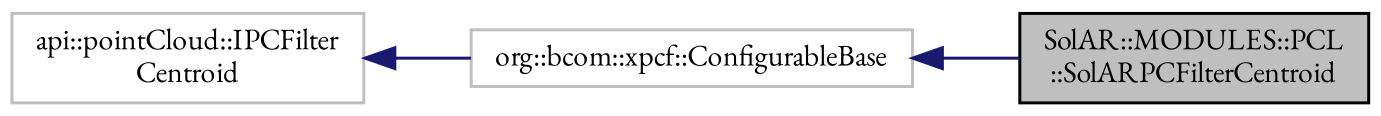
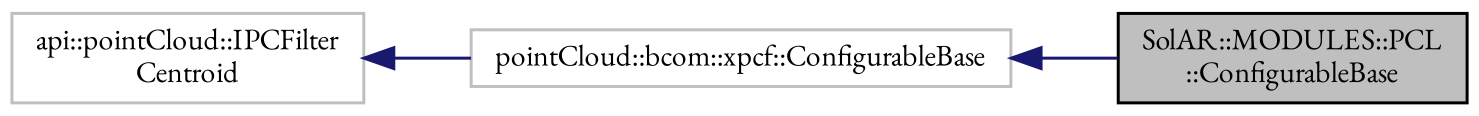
  digraph {
    fontname="EB Garamond"
    rankdir=LR
    node [color=grey75 fillcolor=white fontname="EB Garamond" fontsize=10 shape=record style=filled]
    edge [color=midnightblue dir=back fontname="EB Garamond" fontsize=10 labelfontname=Helvetica labelfontsize=10 style=solid]
-   n1 [color=black fillcolor=grey75 fontcolor=black height=0.2 label="SolAR::MODULES::PCL\l::SolARPCFilterCentroid" width=0.4]
-   n2 [height=0.2 label="org::bcom::xpcf::ConfigurableBase" width=0.4]
+   n1 [color=black fillcolor=grey75 fontcolor=black height=0.2 label="SolAR::MODULES::PCL\l::ConfigurableBase" width=0.4]
+   n2 [height=0.2 label="pointCloud::bcom::xpcf::ConfigurableBase" width=0.4]
    n3 [height=0.2 label="api::pointCloud::IPCFilter\lCentroid" width=0.4]
    n2 -> n1
    n3 -> n2
  }
